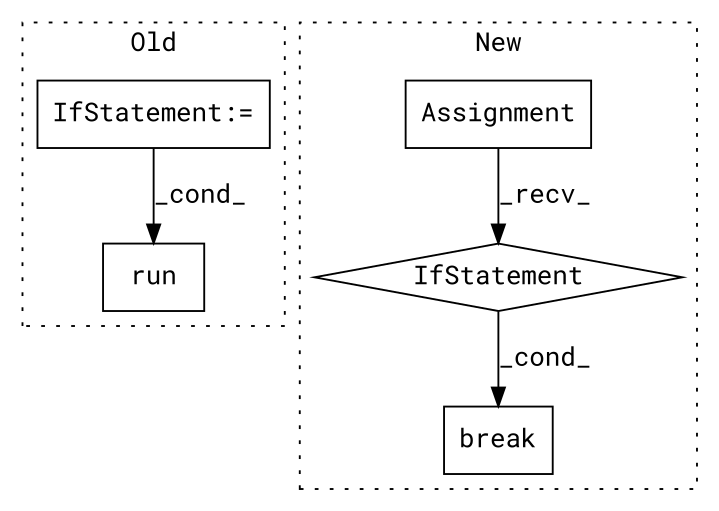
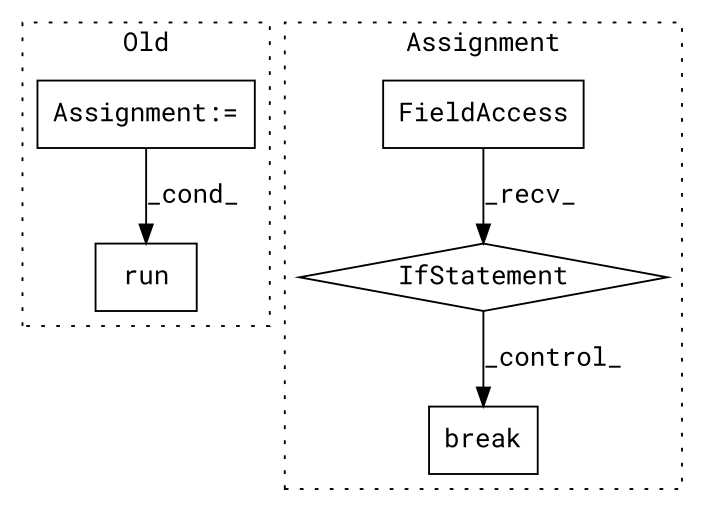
  digraph {
    fontname="Roboto Mono"
    node [fontname="Roboto Mono" l=1 shape=box]
    edge [fontname="Roboto Mono"]
    n1 [a=32 l="4,1" label=run s="9943,9988"]
-   n2 [a=7 label="IfStatement:=" s=9408]
+   n2 [a=7 label="Assignment:=" s=9408]
    n3 [a=10 l=6 label=break s=9656]
    n4 [a=25 l="4,2" label=IfStatement s="9601,9606" shape=diamond]
-   n5 [a=22 label=Assignment s=9605]
+   n5 [a=22 label=FieldAccess s=9605]
    subgraph cluster_1 {
      label=Old
      style=dotted
      n1
      n2
    }
    subgraph cluster_2 {
-     label=New
+     label=Assignment
      style=dotted
      n3
      n4
      n5
    }
    n2 -> n1 [label=_cond_]
-   n4 -> n3 [label=_cond_]
+   n4 -> n3 [label=_control_]
    n5 -> n4 [label=_recv_]
  }
